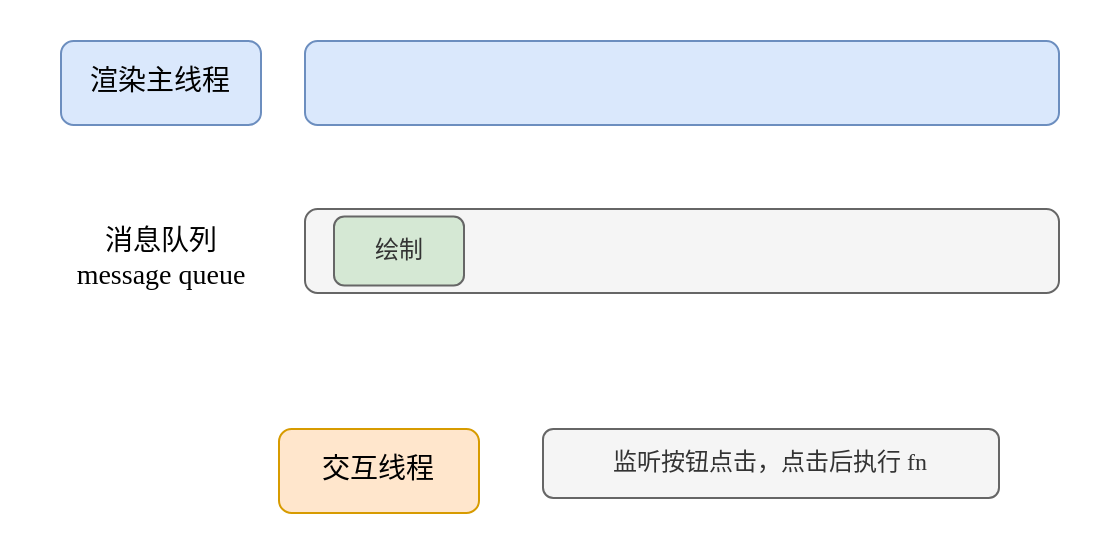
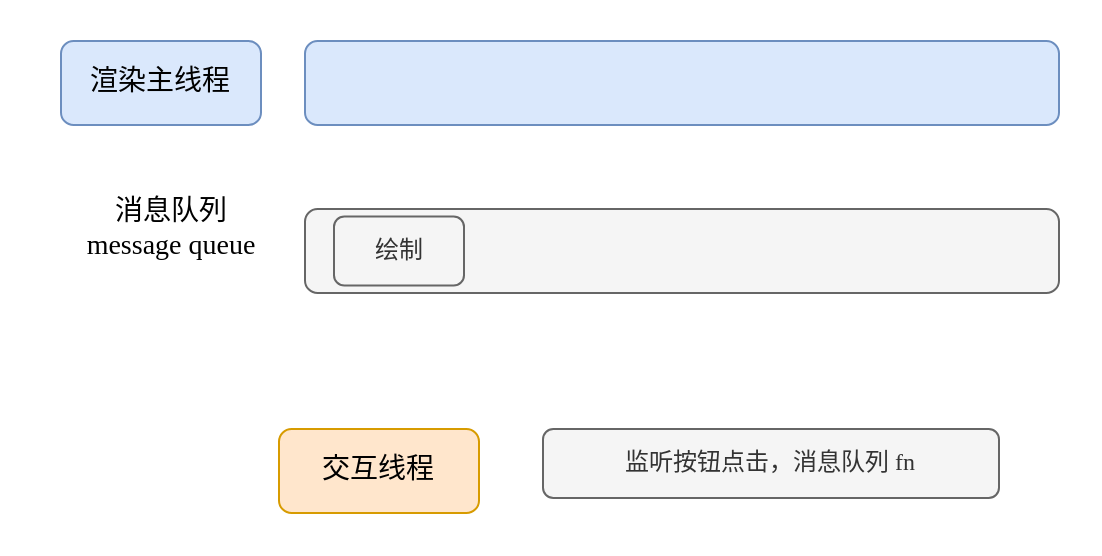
  <mxCell id="0" />
  <mxCell id="1" parent="0" />
  <mxCell id="2" value="渲染主线程" style="rounded=1;whiteSpace=wrap;html=1;fontFamily=Roboto Mono;fontSize=14;fillColor=#dae8fc;strokeColor=#6c8ebf;" parent="1" vertex="1"><mxGeometry x="30" y="20" width="100" height="42" as="geometry" /></mxCell>
  <mxCell id="3" value="" style="rounded=1;whiteSpace=wrap;html=1;fontFamily=Roboto Mono;fontSize=14;fillColor=#dae8fc;strokeColor=#6c8ebf;" parent="1" vertex="1"><mxGeometry x="152" y="20" width="377" height="42" as="geometry" /></mxCell>
  <mxCell id="4" value="" style="rounded=1;whiteSpace=wrap;html=1;fontFamily=Roboto Mono;fontSize=14;fillColor=#f5f5f5;strokeColor=#666666;fontColor=#333333;" parent="1" vertex="1"><mxGeometry x="152" y="104" width="377" height="42" as="geometry" /></mxCell>
- <mxCell id="5" value="消息队列&lt;br&gt;message queue" style="text;html=1;align=center;verticalAlign=top;resizable=0;points=[];autosize=1;strokeColor=none;fillColor=none;fontSize=14;fontFamily=Roboto Mono;" parent="1" vertex="1"><mxGeometry x="20.5" y="106" width="119" height="38" as="geometry" /></mxCell>
+ <mxCell id="5" value="消息队列&lt;br&gt;message queue" style="text;html=1;align=center;verticalAlign=top;resizable=0;points=[];autosize=1;strokeColor=none;fillColor=none;fontSize=14;fontFamily=Roboto Mono;" parent="1" vertex="1"><mxGeometry x="25.5" y="91" width="119" height="38" as="geometry" /></mxCell>
  <mxCell id="6" value="交互线程" style="rounded=1;whiteSpace=wrap;html=1;fontFamily=Roboto Mono;fontSize=14;fillColor=#ffe6cc;strokeColor=#d79b00;" parent="1" vertex="1"><mxGeometry x="139" y="214" width="100" height="42" as="geometry" /></mxCell>
- <mxCell id="7" value="监听按钮点击，点击后执行 fn" style="rounded=1;whiteSpace=wrap;html=1;fontFamily=Roboto Mono;fontSize=12;fillColor=#f5f5f5;strokeColor=#666666;fontColor=#333333;" parent="1" vertex="1"><mxGeometry x="271" y="214" width="228" height="34.5" as="geometry" /></mxCell>
- <mxCell id="8" value="绘制" style="rounded=1;whiteSpace=wrap;html=1;fontFamily=Roboto Mono;fontSize=12;fillColor=#d5e8d4;strokeColor=#666666;fontColor=#333333;" parent="1" vertex="1"><mxGeometry x="166.5" y="107.75" width="65" height="34.5" as="geometry" /></mxCell>
+ <mxCell id="7" value="监听按钮点击，消息队列 fn" style="rounded=1;whiteSpace=wrap;html=1;fontFamily=Roboto Mono;fontSize=12;fillColor=#f5f5f5;strokeColor=#666666;fontColor=#333333;" parent="1" vertex="1"><mxGeometry x="271" y="214" width="228" height="34.5" as="geometry" /></mxCell>
+ <mxCell id="8" value="绘制" style="rounded=1;whiteSpace=wrap;html=1;fontFamily=Roboto Mono;fontSize=12;fillColor=#f5f5f5;strokeColor=#666666;fontColor=#333333;" parent="1" vertex="1"><mxGeometry x="166.5" y="107.75" width="65" height="34.5" as="geometry" /></mxCell>
